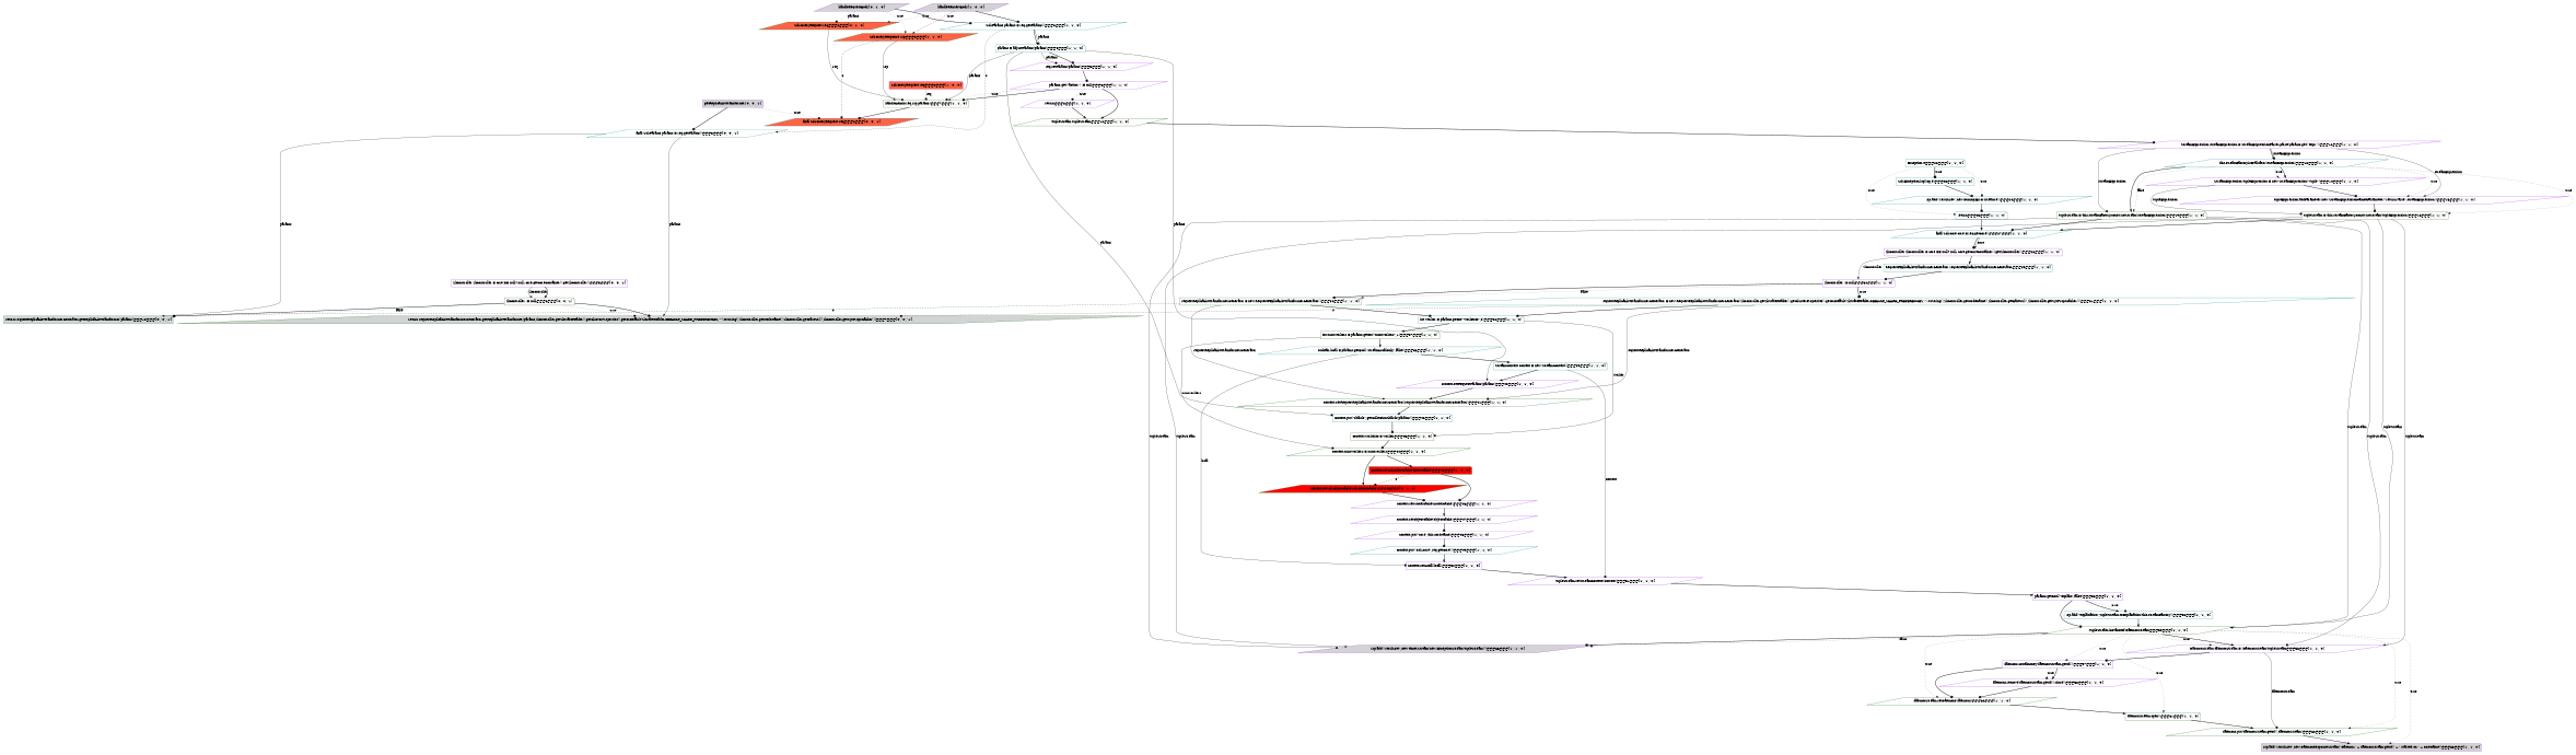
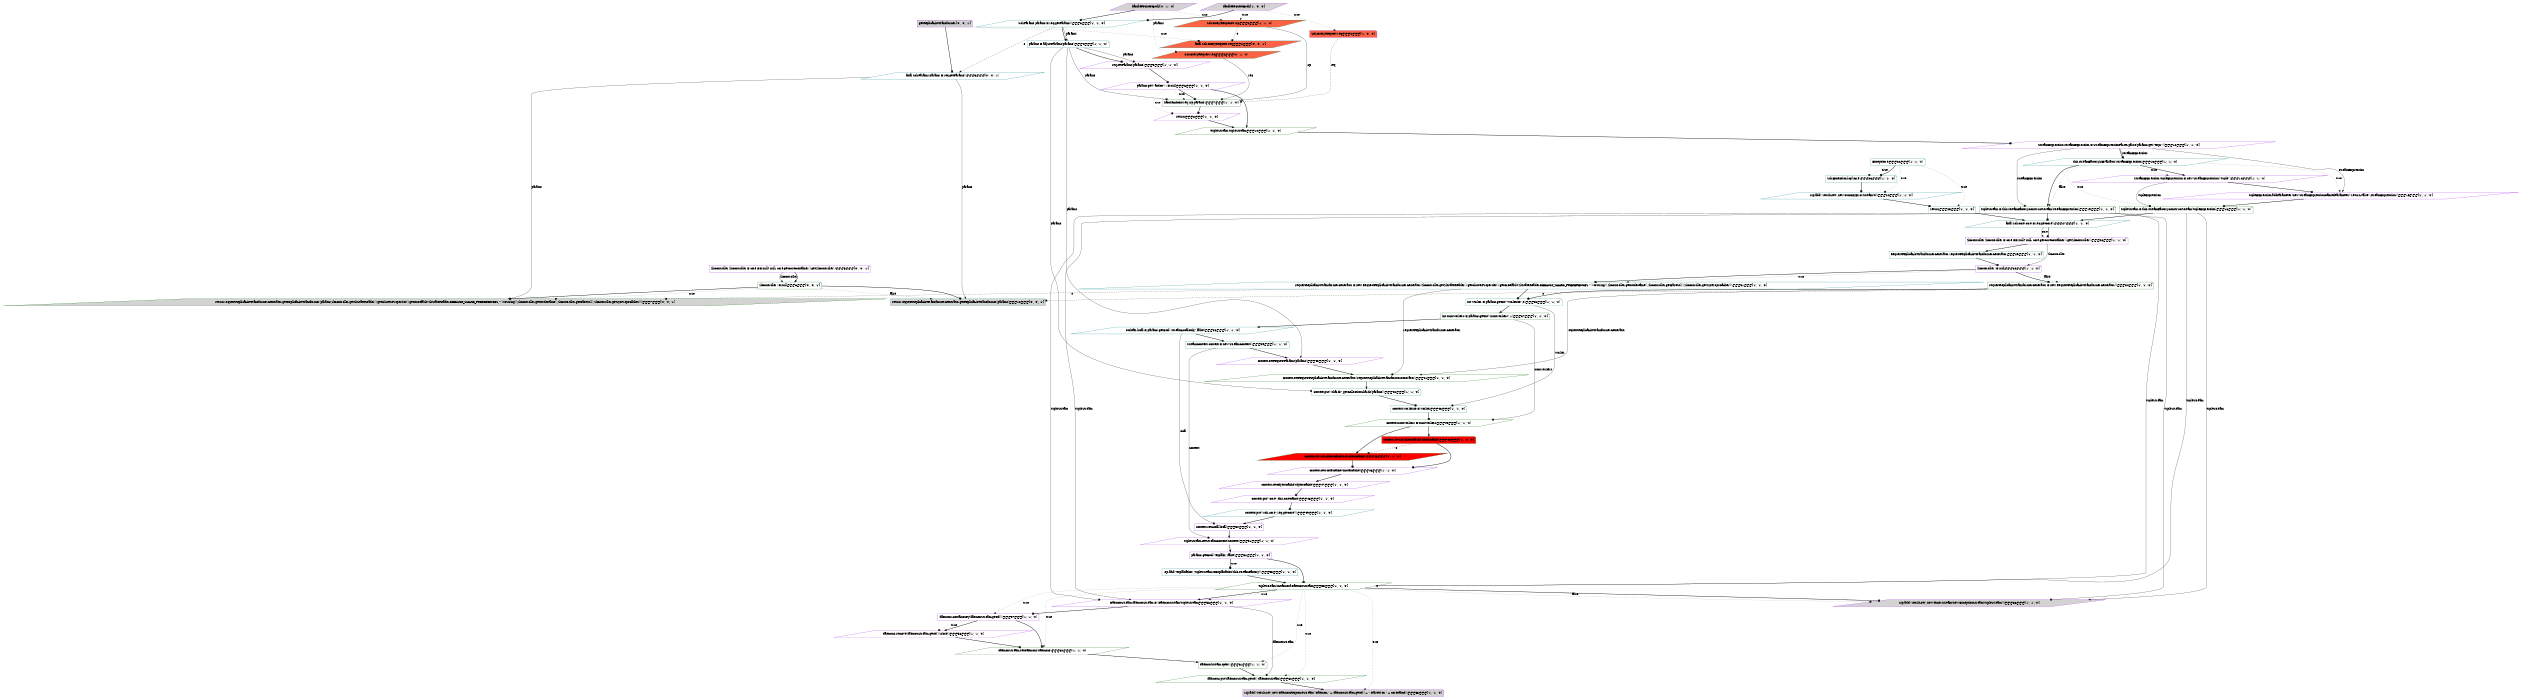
  digraph {
    node [color=purple fillcolor=white shape=parallelogram style=filled]
    edge [arrowhead=normal style=bold]
    n1 [label="ZkController zkController = core == null? null: core.getCoreContainer().getZkController()@@@5@@@['0', '0', '1']" shape=note]
    n2 [color=darkgreen label="zkController != null@@@6@@@['0', '0', '1']" shape=note]
    n3 [color=darkgreen label="context.setRequestReplicaListTransformerGenerator(requestReplicaListTransformerGenerator)@@@41@@@['1', '1', '0']"]
    n4 [color=teal label="context.put(\"shards\",getCollectionShards(params))@@@42@@@['1', '1', '0']" shape=note]
-   n5 [color=darkgreen label="context.workerID = worker@@@43@@@['1', '1', '0']" shape=note]
+   n5 [color=teal label="context.workerID = worker@@@43@@@['1', '1', '0']" shape=note]
    n6 [label="tupleExpression.addParameter(new StreamExpressionNamedParameter(\"return-value\",streamExpression))@@@15@@@['1', '1', '0']"]
    n7 [color=darkgreen label="tupleStream = this.streamFactory.constructStream(tupleExpression)@@@16@@@['1', '1', '0']" shape=note]
    n8 [color=teal label="final SolrCore core = req.getCore()@@@27@@@['1', '1', '0']"]
    n9 [color=darkgreen label="tupleStream instanceof DaemonStream@@@55@@@['1', '1', '0']"]
    n10 [fillcolor=lightgray label="rsp.add(\"result-set\",new TimerStream(new ExceptionStream(tupleStream)))@@@66@@@['1', '1', '0']"]
    n11 [label="DaemonStream daemonStream = (DaemonStream)tupleStream@@@56@@@['1', '1', '0']"]
    n12 [color=teal label="boolean local = params.getBool(\"streamLocalOnly\",false)@@@38@@@['1', '1', '0']"]
    n13 [label="context.setLocal(local)@@@50@@@['1', '1', '0']" shape=note]
    n14 [color=teal label="StreamContext context = new StreamContext()@@@39@@@['1', '1', '0']" shape=note]
    n15 [label="tupleStream.setStreamContext(context)@@@51@@@['1', '1', '0']"]
    n16 [label="context.setRequestParams(params)@@@40@@@['1', '1', '0']"]
    n17 [label="ZkController zkController = core == null? null: core.getCoreContainer().getZkController()@@@28@@@['1', '1', '0']" shape=note]
    n18 [label="zkController != null@@@30@@@['1', '1', '0']" shape=note]
    n19 [color=teal label="RequestReplicaListTransformerGenerator requestReplicaListTransformerGenerator@@@29@@@['1', '1', '0']" shape=note]
    n20 [color=teal label="requestReplicaListTransformerGenerator = new RequestReplicaListTransformerGenerator(zkController.getZkStateReader().getClusterProperties().getOrDefault(ZkStateReader.DEFAULT_SHARD_PREFERENCES,\"\").toString(),zkController.getNodeName(),zkController.getBaseUrl(),zkController.getSysPropsCacher())@@@31@@@['1', '1', '0']"]
    n21 [color=darkgreen label="requestReplicaListTransformerGenerator = new RequestReplicaListTransformerGenerator()@@@34@@@['1', '1', '0']" shape=note]
    n22 [color=darkgreen fillcolor=lightgray label="return requestReplicaListTransformerGenerator.getReplicaListTransformer(params,zkController.getZkStateReader().getClusterProperties().getOrDefault(ZkStateReader.DEFAULT_SHARD_PREFERENCES,\"\").toString(),zkController.getNodeName(),zkController.getBaseUrl(),zkController.getSysPropsCacher())@@@7@@@['0', '0', '1']"]
    n23 [color=teal label="int worker = params.getInt(\"workerID\",0)@@@36@@@['1', '1', '0']" shape=note]
    n24 [color=teal fillcolor=lightgray label="return requestReplicaListTransformerGenerator.getReplicaListTransformer(params)@@@10@@@['0', '0', '1']" shape=note]
    n25 [color=teal label="SolrException.log(log,e)@@@23@@@['1', '1', '0']" shape=note]
    n26 [color=teal label="rsp.add(\"result-set\",new DummyErrorStream(e))@@@24@@@['1', '1', '0']"]
    n27 [color=teal label="return@@@25@@@['1', '1', '0']" shape=note]
    n28 [color=darkgreen label="TupleStream tupleStream@@@10@@@['1', '1', '0']"]
    n29 [label="StreamExpression streamExpression = StreamExpressionParser.parse(params.get(\"expr\"))@@@12@@@['1', '1', '0']"]
    n30 [color=darkgreen label="tupleStream = this.streamFactory.constructStream(streamExpression)@@@19@@@['1', '1', '0']" shape=note]
    n31 [color=teal label="this.streamFactory.isEvaluator(streamExpression)@@@13@@@['1', '1', '0']"]
    n32 [color=darkgreen label="int numWorkers = params.getInt(\"numWorkers\",1)@@@37@@@['1', '1', '0']" shape=note]
    n33 [label="params.getBool(\"explain\",false)@@@52@@@['1', '1', '0']" shape=note]
    n34 [color=teal label="rsp.add(\"explanation\",tupleStream.toExplanation(this.streamFactory))@@@53@@@['1', '1', '0']" shape=note]
    n35 [color=darkgreen label="daemonStream.open()@@@61@@@['1', '1', '0']" shape=note]
    n36 [color=darkgreen label="daemons.put(daemonStream.getId(),daemonStream)@@@62@@@['1', '1', '0']"]
    n37 [color=darkgreen label="daemonStream.setDaemons(daemons)@@@60@@@['1', '1', '0']"]
    n38 [fillcolor=lightgray label="rsp.add(\"result-set\",new DaemonResponseStream(\"Daemon:\" + daemonStream.getId() + \" started on \" + coreName))@@@63@@@['1', '1', '0']" shape=note]
    n39 [label="daemons.containsKey(daemonStream.getId())@@@57@@@['1', '1', '0']" shape=note]
    n40 [label="req.setParams(params)@@@5@@@['1', '1', '0']"]
    n41 [label="params.get(\"action\") != null@@@6@@@['1', '1', '0']"]
    n42 [color=darkgreen label="handleAdmin(req,rsp,params)@@@7@@@['1', '1', '0']" shape=note]
    n43 [label="return@@@8@@@['1', '1', '0']"]
    n44 [color=darkgreen label="context.numWorkers = numWorkers@@@44@@@['1', '1', '0']"]
    n45 [label="context.setModelCache(modelCache)@@@46@@@['1', '1', '0']"]
    n46 [label="context.setObjectCache(objectCache)@@@47@@@['1', '1', '0']"]
    n47 [label="context.put(\"core\",this.coreName)@@@48@@@['1', '1', '0']"]
    n48 [fillcolor=tomato label="SolrQueryRequest req@@@2@@@['1', '0', '0']" shape=note]
    n49 [fillcolor=lightgray label="handleRequestBody['1', '0', '0']"]
    n50 [color=darkgreen fillcolor=tomato label="SolrQueryResponse rsp@@@2@@@['1', '1', '0']"]
    n51 [color=teal label="SolrParams params = req.getParams()@@@3@@@['1', '1', '0']"]
    n52 [color=teal fillcolor=tomato label="final SolrQueryRequest req@@@2@@@['0', '0', '1']"]
    n53 [color=teal label="final SolrParams params = req.getParams()@@@3@@@['0', '0', '1']"]
    n54 [color=teal label="params = adjustParams(params)@@@4@@@['1', '1', '0']" shape=note]
    n55 [fillcolor=lightgray label="handleRequestBody['0', '1', '0']"]
    n56 [color=darkgreen fillcolor=tomato label="SolrQueryRequest req@@@2@@@['0', '1', '0']"]
    n57 [label="daemons.remove(daemonStream.getId()).close()@@@58@@@['1', '1', '0']"]
    n58 [label="StreamExpression tupleExpression = new StreamExpression(\"tuple\")@@@14@@@['1', '1', '0']"]
    n59 [color=darkgreen fillcolor=red label="context.setSolrClientCache(clientCache)@@@45@@@['1', '0', '0']" shape=note]
    n60 [color=darkgreen fillcolor=red label="context.setSolrClientCache(solrClientCache)@@@45@@@['0', '1', '0']"]
    n61 [fillcolor=lightgray label="getReplicaListTransformer['0', '0', '1']" shape=note]
    n62 [color=teal label="context.put(\"solr-core\",req.getCore())@@@49@@@['1', '1', '0']"]
    n63 [color=teal label="Exception e@@@22@@@['1', '1', '0']" shape=note]
    n1 -> n2 [label=zkController style=solid]
    n1 -> n2
    n2 -> n22 [arrowhead=box label=true style=dotted]
    n2 -> n22 [arrowhead=box]
    n2 -> n24 [arrowhead=box]
    n2 -> n24 [label=false style=dotted]
    n3 -> n4
    n4 -> n5 [arrowhead=box]
    n5 -> n44 [arrowhead=box]
    n6 -> n7 [arrowhead=box]
    n7 -> n8
    n7 -> n9 [label=tupleStream style=solid]
    n7 -> n10 [label=tupleStream style=solid]
    n7 -> n11 [label=tupleStream style=solid]
    n8 -> n17 [arrowhead=box]
    n8 -> n17 [label=core style=solid]
    n9 -> n10 [arrowhead=box]
    n9 -> n10 [arrowhead=box label=false style=dotted]
    n9 -> n11
    n9 -> n11 [label=true style=dotted]
    n9 -> n35 [label=true style=dotted]
    n9 -> n36 [label=true style=dotted]
    n9 -> n37 [label=true style=dotted]
    n9 -> n38 [label=true style=dotted]
    n9 -> n39 [label=true style=dotted]
    n11 -> n36 [arrowhead=box label=daemonStream style=solid]
    n11 -> n39 [arrowhead=box]
    n12 -> n13 [arrowhead=box label=local style=solid]
    n12 -> n14
    n13 -> n15
    n14 -> n15 [arrowhead=box label=context style=solid]
    n14 -> n16
    n15 -> n33
    n16 -> n3
    n17 -> n18 [label=zkController style=solid]
    n17 -> n19
    n18 -> n20 [label=true style=dotted]
    n18 -> n20 [arrowhead=box]
    n18 -> n21 [label=false style=dotted]
    n18 -> n21 [arrowhead=box]
    n19 -> n18 [arrowhead=box]
    n20 -> n3 [arrowhead=box label=requestReplicaListTransformerGenerator style=solid]
    n20 -> n22 [arrowhead=box label=0 style=dashed]
    n20 -> n23 [arrowhead=box]
    n21 -> n3 [label=requestReplicaListTransformerGenerator style=solid]
    n21 -> n23 [arrowhead=box]
    n21 -> n24 [arrowhead=box label=0 style=dashed]
    n23 -> n5 [arrowhead=box label=worker style=solid]
    n23 -> n32
    n25 -> n26 [arrowhead=box]
    n26 -> n27 [arrowhead=box]
    n27 -> n8
    n28 -> n29 [arrowhead=box]
    n29 -> n6 [label=streamExpression style=solid]
    n29 -> n30 [arrowhead=box label=streamExpression style=solid]
    n29 -> n31 [label=streamExpression style=solid]
    n29 -> n31
    n30 -> n8 [arrowhead=box]
    n30 -> n9 [label=tupleStream style=solid]
    n30 -> n10 [arrowhead=box label=tupleStream style=solid]
    n30 -> n11 [arrowhead=box label=tupleStream style=solid]
    n31 -> n6 [label=true style=dotted]
    n31 -> n7 [label=true style=dotted]
    n31 -> n30 [label=false style=dotted]
    n31 -> n30
    n31 -> n58
    n31 -> n58 [label=true style=dotted]
    n32 -> n12
    n32 -> n44 [arrowhead=box label=numWorkers style=solid]
    n33 -> n9 [arrowhead=box]
    n33 -> n34 [arrowhead=box label=true style=dotted]
    n33 -> n34
    n34 -> n9
    n35 -> n36
    n36 -> n38
    n37 -> n35
    n39 -> n37 [arrowhead=box]
    n39 -> n57
    n39 -> n57 [arrowhead=box label=true style=dotted]
    n40 -> n41 [arrowhead=box]
    n41 -> n28
    n41 -> n42 [arrowhead=box]
    n41 -> n42 [label=true style=dotted]
    n41 -> n43 [arrowhead=box label=true style=dotted]
-   n42 -> n52 [arrowhead=box]
+   n42 -> n43 [arrowhead=box]
    n43 -> n28
    n44 -> n59
    n44 -> n60
    n45 -> n46
    n46 -> n47 [arrowhead=box]
    n47 -> n62 [arrowhead=box]
    n48 -> n42 [arrowhead=box label=req style=dashed]
-   n49 -> n56 [label=true style=dotted]
-   n49 -> n50 [label=true style=dashed]
+   n49 -> n48 [label=true style=dotted]
+   n49 -> n50 [label=true style=dotted]
    n49 -> n51 [arrowhead=box]
    n50 -> n42 [label=rsp style=solid]
    n50 -> n52 [arrowhead=box label=0 style=dashed]
    n51 -> n53 [label=0 style=dashed]
    n51 -> n54 [label=params style=solid]
    n51 -> n54
    n53 -> n22 [label=params style=solid]
    n53 -> n24 [label=params style=solid]
    n54 -> n4 [arrowhead=box label=params style=solid]
    n54 -> n16 [label=params style=solid]
    n54 -> n40 [arrowhead=box]
    n54 -> n40 [arrowhead=box label=params style=solid]
    n54 -> n42 [arrowhead=box label=params style=solid]
    n55 -> n50 [label=true style=dotted]
    n55 -> n51 [arrowhead=box]
    n55 -> n56 [arrowhead=box label=params style=dotted]
    n56 -> n42 [arrowhead=box label=req style=solid]
    n57 -> n37 [arrowhead=box]
    n58 -> n6 [arrowhead=box]
    n58 -> n7 [arrowhead=box label=tupleExpression style=solid]
    n59 -> n45 [arrowhead=box]
    n59 -> n60 [arrowhead=box label=0 style=dashed]
    n60 -> n45 [arrowhead=box]
    n61 -> n52 [arrowhead=box label=true style=dotted]
    n61 -> n53 [arrowhead=box]
    n62 -> n13
    n63 -> n25 [arrowhead=box label=true style=dotted]
    n63 -> n25 [arrowhead=box]
    n63 -> n26 [arrowhead=box label=true style=dotted]
    n63 -> n27 [label=true style=dotted]
  }
